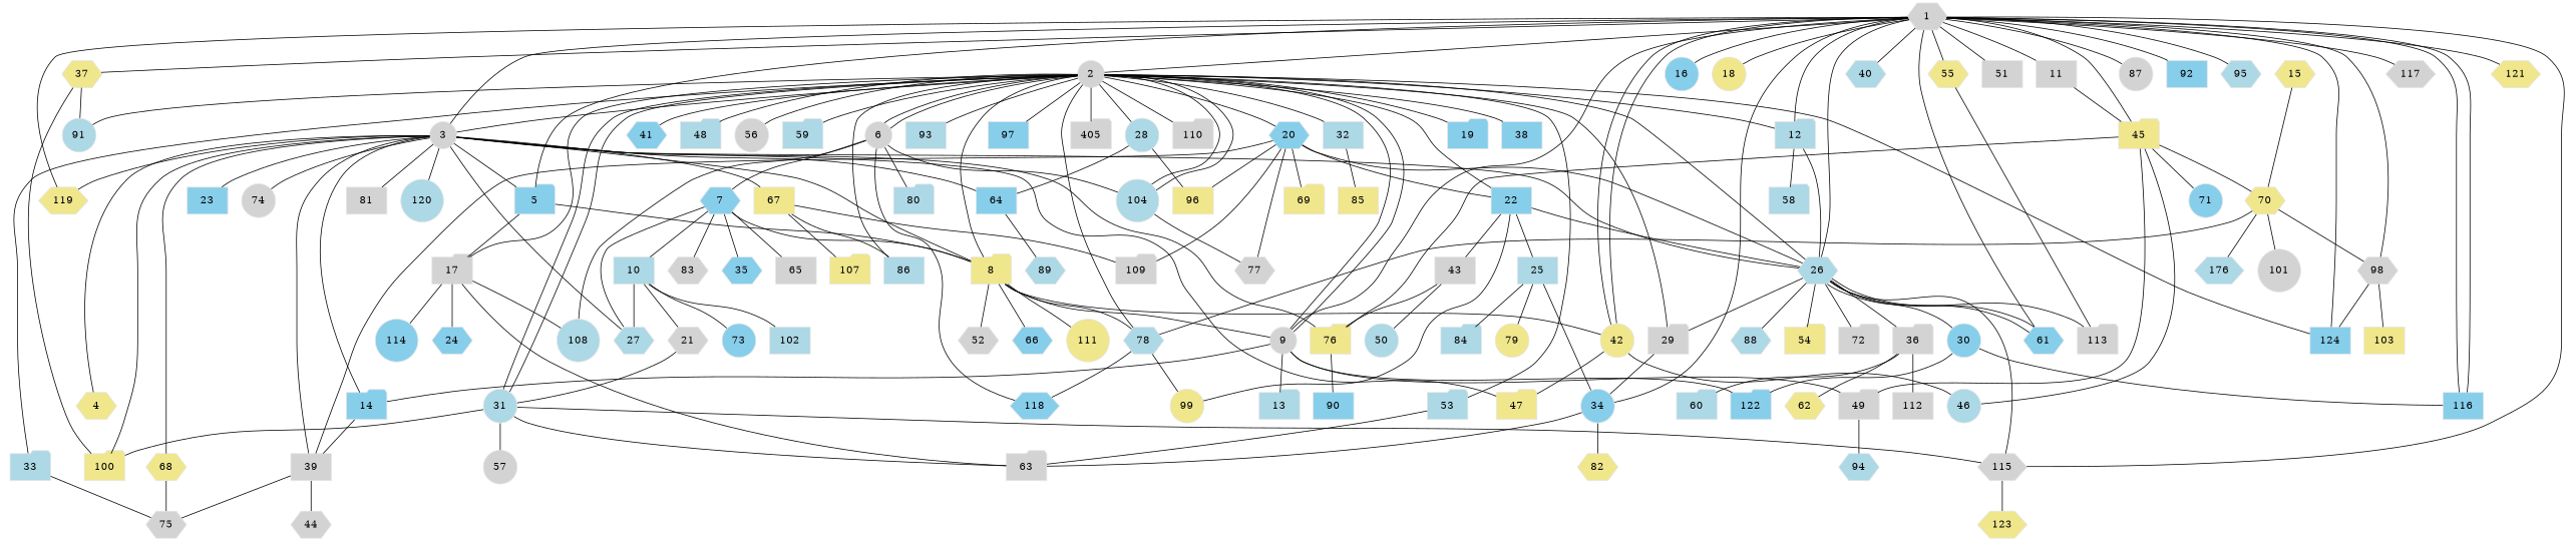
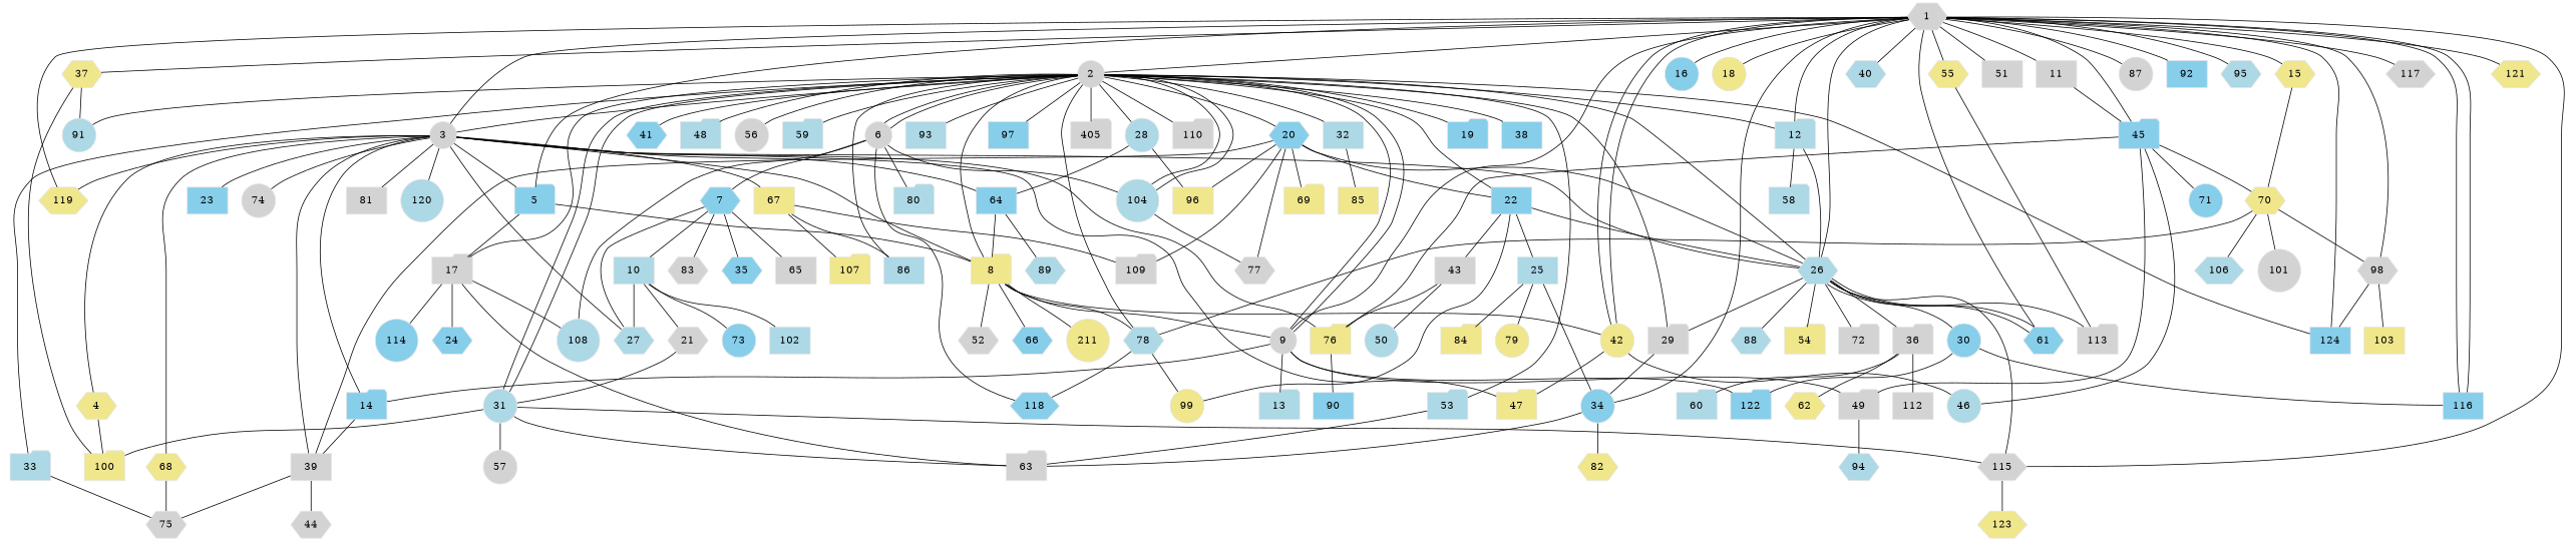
  graph {
    node [color=gray90 fillcolor=lightgrey shape=hexagon style=filled]
    2 [shape=circle]
    1
    3 [shape=circle]
    5 [fillcolor=skyblue shape=folder]
    9 [shape=circle]
    11 [shape=box]
    12 [fillcolor=lightblue shape=folder]
    15 [fillcolor=khaki]
    16 [fillcolor=skyblue shape=circle]
    18 [fillcolor=khaki shape=circle]
    26 [fillcolor=lightblue]
    34 [fillcolor=skyblue shape=circle]
    37 [fillcolor=khaki]
    40 [fillcolor=lightblue]
    42 [fillcolor=khaki shape=circle]
-   45 [fillcolor=khaki shape=folder]
+   45 [fillcolor=skyblue shape=folder]
    51 [shape=box]
    55 [fillcolor=khaki]
    61 [fillcolor=skyblue]
    87 [shape=circle]
    92 [fillcolor=skyblue shape=box]
    95 [fillcolor=lightblue]
    98
    115
    116 [fillcolor=skyblue shape=box]
    117
    119 [fillcolor=khaki]
    121 [fillcolor=khaki]
    124 [fillcolor=skyblue shape=box]
    6 [shape=circle]
    8 [fillcolor=khaki shape=folder]
    17 [shape=folder]
    19 [fillcolor=skyblue shape=folder]
    20 [fillcolor=skyblue]
    22 [fillcolor=skyblue shape=box]
    28 [fillcolor=lightblue shape=circle]
    29 [shape=folder]
    31 [fillcolor=lightblue shape=circle]
    32 [fillcolor=lightblue shape=box]
    33 [fillcolor=lightblue shape=folder]
    38 [fillcolor=skyblue shape=box]
    41 [fillcolor=skyblue]
    48 [fillcolor=lightblue shape=folder]
    53 [fillcolor=lightblue shape=folder]
    56 [shape=circle]
    59 [fillcolor=lightblue shape=folder]
    78 [fillcolor=lightblue]
    86 [fillcolor=lightblue shape=box]
    91 [fillcolor=lightblue shape=circle]
    93 [fillcolor=lightblue shape=box]
    97 [fillcolor=skyblue shape=box]
    104 [fillcolor=lightblue shape=circle]
    n53 [label=405 shape=folder]
    110 [shape=folder]
    4 [fillcolor=khaki]
    14 [fillcolor=skyblue shape=folder]
    23 [fillcolor=skyblue shape=box]
    27 [fillcolor=lightblue]
    39 [shape=box]
    47 [fillcolor=khaki shape=folder]
    64 [fillcolor=skyblue shape=box]
    67 [fillcolor=khaki shape=box]
    68 [fillcolor=khaki]
    74 [shape=circle]
    76 [fillcolor=khaki shape=folder]
    81 [shape=box]
    100 [fillcolor=khaki shape=folder]
    120 [fillcolor=lightblue shape=circle]
    13 [fillcolor=lightblue shape=folder]
    49 [shape=folder]
    122 [fillcolor=skyblue shape=folder]
    58 [fillcolor=lightblue shape=folder]
    70 [fillcolor=khaki]
    30 [fillcolor=skyblue shape=circle]
    36 [shape=folder]
    54 [fillcolor=khaki shape=folder]
    72 [shape=folder]
    88 [fillcolor=lightblue]
    113 [shape=folder]
    63 [shape=folder]
    82 [fillcolor=khaki]
    46 [fillcolor=lightblue shape=circle]
    71 [fillcolor=skyblue shape=circle]
    103 [fillcolor=khaki shape=box]
    123 [fillcolor=khaki]
    7 [fillcolor=skyblue]
    80 [fillcolor=lightblue shape=folder]
    108 [fillcolor=lightblue shape=circle]
    118 [fillcolor=skyblue]
    52
    66 [fillcolor=skyblue]
-   111 [fillcolor=khaki shape=circle]
+   111 [fillcolor=khaki shape=circle label=211]
    24 [fillcolor=skyblue]
    114 [fillcolor=skyblue shape=circle]
    77
    69 [fillcolor=khaki shape=folder]
    96 [fillcolor=khaki shape=box]
    109 [shape=folder]
    25 [fillcolor=lightblue shape=box]
    43 [shape=box]
    99 [fillcolor=khaki shape=circle]
    57 [shape=circle]
    85 [fillcolor=khaki shape=box]
    75
    44
    89 [fillcolor=lightblue]
    107 [fillcolor=khaki shape=folder]
    90 [fillcolor=skyblue shape=box]
    10 [fillcolor=lightblue shape=box]
    35 [fillcolor=skyblue]
    65 [shape=box]
    83
    21
    73 [fillcolor=skyblue shape=circle]
    102 [fillcolor=lightblue shape=box]
    94 [fillcolor=lightblue]
    101 [shape=circle]
-   106 [fillcolor=lightblue label=176]
+   106 [fillcolor=lightblue]
    79 [fillcolor=khaki shape=circle]
-   84 [fillcolor=lightblue shape=folder]
+   84 [fillcolor=khaki shape=folder]
    50 [fillcolor=lightblue shape=circle]
    60 [fillcolor=lightblue shape=folder]
    62 [fillcolor=khaki]
    112 [shape=box]
    2 -- 3
    2 -- 9
    2 -- 9
    2 -- 12
    2 -- 26
    2 -- 124
    2 -- 6
    2 -- 6
    2 -- 8
    2 -- 17
    2 -- 19
    2 -- 20
    2 -- 22
    2 -- 28
    2 -- 29
    2 -- 31
    2 -- 31
    2 -- 32
    2 -- 33
    2 -- 38
    2 -- 41
    2 -- 48
    2 -- 53
    2 -- 56
    2 -- 59
    2 -- 78
    2 -- 86
    2 -- 91
    2 -- 93
    2 -- 97
    2 -- 104
    2 -- 104
    2 -- n53
    2 -- 110
    1 -- 2
    1 -- 3
    1 -- 5
    1 -- 9
    1 -- 11
    1 -- 12
+   1 -- 15
    1 -- 16
    1 -- 18
    1 -- 26
    1 -- 34
    1 -- 37
    1 -- 40
    1 -- 42
    1 -- 42
    1 -- 45
    1 -- 51
    1 -- 55
    1 -- 61
    1 -- 87
    1 -- 92
    1 -- 95
    1 -- 98
    1 -- 115
    1 -- 116
    1 -- 116
    1 -- 117
    1 -- 119
    1 -- 121
    1 -- 124
    3 -- 5
    3 -- 26
    3 -- 119
    3 -- 8
    3 -- 4
    3 -- 14
    3 -- 23
    3 -- 27
    3 -- 39
    3 -- 47
    3 -- 64
    3 -- 67
    3 -- 68
    3 -- 74
    3 -- 76
    3 -- 81
-   3 -- 100
+   4 -- 100
    3 -- 120
    5 -- 8
    5 -- 17
    9 -- 14
    9 -- 13
    9 -- 49
    9 -- 122
    11 -- 45
    12 -- 26
    12 -- 58
    15 -- 70
    26 -- 61
    26 -- 61
    26 -- 115
    26 -- 29
    26 -- 30
    26 -- 36
    26 -- 54
    26 -- 72
    26 -- 88
    26 -- 113
    34 -- 63
    34 -- 82
    37 -- 91
    37 -- 100
    42 -- 47
    42 -- 46
    45 -- 76
    45 -- 49
    45 -- 70
    45 -- 46
    45 -- 71
    55 -- 113
    98 -- 124
    98 -- 103
    115 -- 123
    6 -- 104
    6 -- 7
    6 -- 80
    6 -- 108
    6 -- 118
    8 -- 9
    8 -- 42
    8 -- 78
    8 -- 52
    8 -- 66
    8 -- 111
    17 -- 63
    17 -- 108
    17 -- 24
    17 -- 114
    20 -- 26
    20 -- 22
    20 -- 39
    20 -- 77
    20 -- 69
    20 -- 96
    20 -- 109
    22 -- 26
    22 -- 25
    22 -- 43
    22 -- 99
    28 -- 64
    28 -- 96
    29 -- 34
    31 -- 115
    31 -- 100
    31 -- 63
    31 -- 57
    32 -- 85
    33 -- 75
    53 -- 63
    78 -- 118
    78 -- 99
    104 -- 77
    14 -- 39
    39 -- 75
    39 -- 44
    64 -- 89
    67 -- 86
    67 -- 109
    67 -- 107
    68 -- 75
    76 -- 90
    49 -- 94
    70 -- 98
    70 -- 78
    70 -- 101
    70 -- 106
    30 -- 116
    30 -- 122
    36 -- 60
    36 -- 62
    36 -- 112
-   7 -- 8
+   64 -- 8
    7 -- 27
    7 -- 10
    7 -- 35
    7 -- 65
    7 -- 83
    25 -- 34
    25 -- 79
    25 -- 84
    43 -- 76
    43 -- 50
    10 -- 27
    10 -- 21
    10 -- 73
    10 -- 102
    21 -- 31
  }
